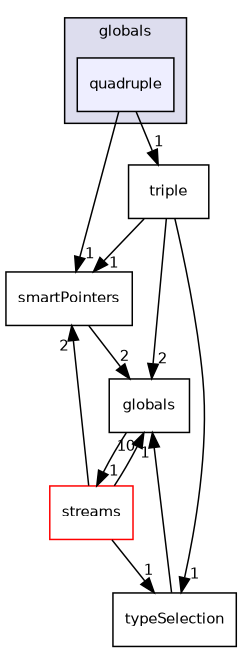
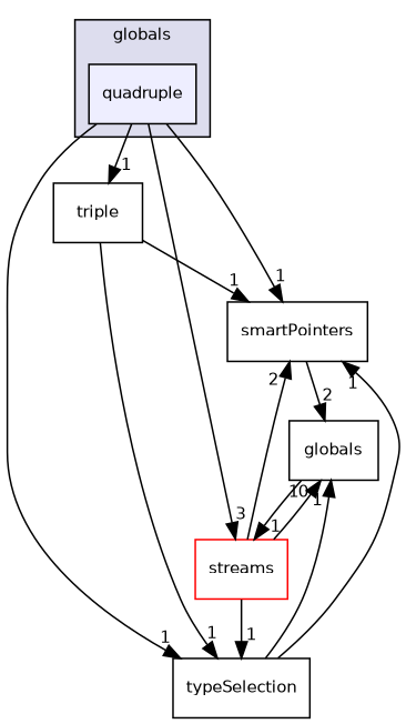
  digraph {
    compound=true
    node [fontname=Helvetica fontsize=10 shape=box]
    edge [headlabel=1 labeldistance=1.5 labelfontname=Helvetica labelfontsize=10]
    n1 [fillcolor="#eeeeff" label=quadruple pencolor=black style=filled]
    n2 [label=triple]
    n3 [label=smartPointers]
    n4 [color=red fillcolor=white label=streams style=filled]
    n5 [label=typeSelection]
    n6 [label=globals]
    subgraph cluster_1 {
      bgcolor="#ddddee"
      fontname=Helvetica
      fontsize=10
      label=globals
      pencolor=black
      n1
    }
    n1 -> n2
    n1 -> n3
+   n1 -> n4 [headlabel=3]
+   n1 -> n5
    n2 -> n3
    n2 -> n5
-   n2 -> n6 [headlabel=2]
    n3 -> n6 [headlabel=2]
    n4 -> n3 [headlabel=2]
    n4 -> n5
    n4 -> n6 [headlabel=10]
+   n5 -> n3
    n5 -> n6
    n6 -> n4
  }
